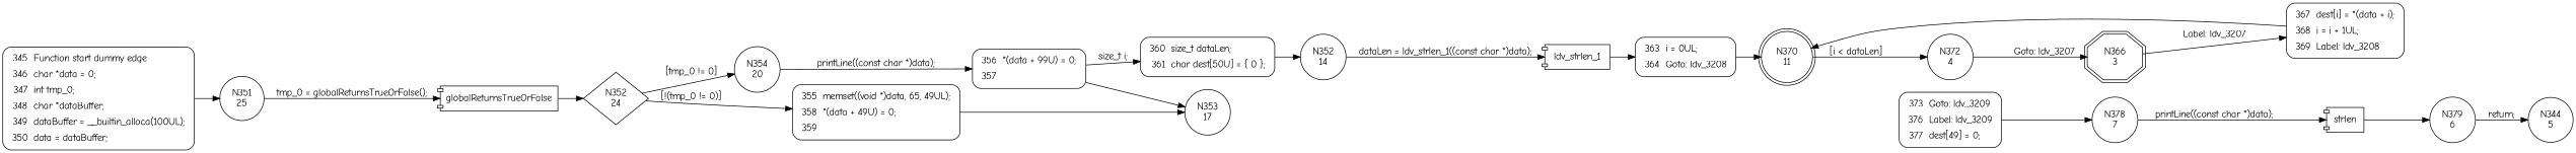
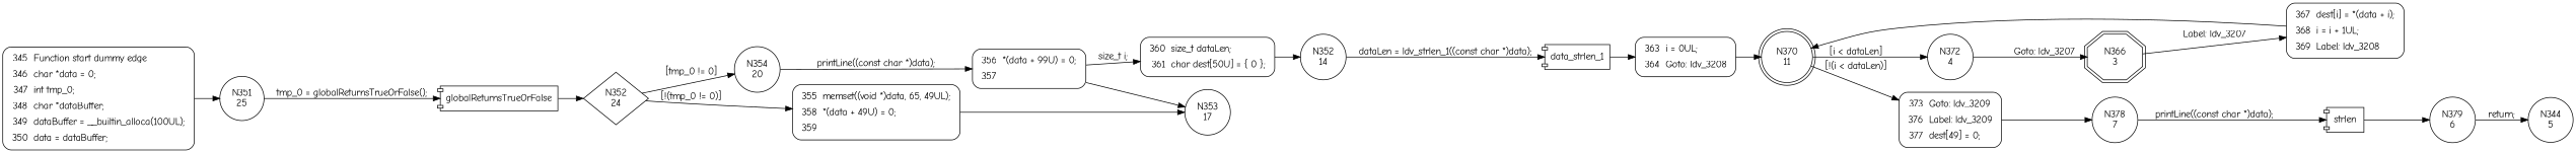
  digraph {
    fontname="Comic Neue"
    rankdir=LR
    node [fontname="Comic Neue" shape=circle]
    edge [fontname="Comic Neue"]
    n1 [label="N351\n25"]
    n2 [label=globalReturnsTrueOrFalse shape=component]
    n3 [label="N352\n24" shape=diamond]
    n4 [label="N354\n20"]
    n5 [fillcolor=white label=<<table border="0" cellborder="0" cellpadding="3" bgcolor="white"><tr><td align="right">355</td><td align="left">memset((void *)data, 65, 49UL);</td></tr><tr><td align="right">358</td><td align="left">*(data + 49U) = 0;</td></tr><tr><td align="right">359</td><td align="left"></td></tr></table>> penwidth=1 shape=Mrecord style="filled,bold"]
    n6 [fillcolor=white label=<<table border="0" cellborder="0" cellpadding="3" bgcolor="white"><tr><td align="right">356</td><td align="left">*(data + 99U) = 0;</td></tr><tr><td align="right">357</td><td align="left"></td></tr></table>> penwidth=1 shape=Mrecord style="filled,bold"]
    n7 [label="N353\n17"]
    n8 [fillcolor=white label=<<table border="0" cellborder="0" cellpadding="3" bgcolor="white"><tr><td align="right">360</td><td align="left">size_t dataLen;</td></tr><tr><td align="right">361</td><td align="left">char dest[50U] = &#123; 0 &#125;;</td></tr></table>> penwidth=1 shape=Mrecord style="filled,bold"]
    n9 [label="N352\n14"]
-   n10 [label=ldv_strlen_1 shape=component]
+   n10 [label=data_strlen_1 shape=component]
    n11 [fillcolor=white label=<<table border="0" cellborder="0" cellpadding="3" bgcolor="white"><tr><td align="right">363</td><td align="left">i = 0UL;</td></tr><tr><td align="right">364</td><td align="left">Goto: ldv_3208</td></tr></table>> penwidth=1 shape=Mrecord style="filled,bold"]
    n12 [label="N370\n11" shape=doublecircle]
    n13 [label="N372\n4"]
    n14 [fillcolor=white label=<<table border="0" cellborder="0" cellpadding="3" bgcolor="white"><tr><td align="right">373</td><td align="left">Goto: ldv_3209</td></tr><tr><td align="right">376</td><td align="left">Label: ldv_3209</td></tr><tr><td align="right">377</td><td align="left">dest[49] = 0;</td></tr></table>> penwidth=1 shape=Mrecord style="filled,bold"]
    n15 [label="N366\n3" shape=doubleoctagon]
    n16 [label="N378\n7"]
    n17 [fillcolor=white label=<<table border="0" cellborder="0" cellpadding="3" bgcolor="white"><tr><td align="right">367</td><td align="left">dest[i] = *(data + i);</td></tr><tr><td align="right">368</td><td align="left">i = i + 1UL;</td></tr><tr><td align="right">369</td><td align="left">Label: ldv_3208</td></tr></table>> penwidth=1 shape=Mrecord style="filled,bold"]
    n18 [label=strlen shape=component]
    n19 [label="N379\n6"]
    n20 [label="N344\n5"]
    n21 [fillcolor=white label=<<table border="0" cellborder="0" cellpadding="3" bgcolor="white"><tr><td align="right">345</td><td align="left">Function start dummy edge</td></tr><tr><td align="right">346</td><td align="left">char *data = 0;</td></tr><tr><td align="right">347</td><td align="left">int tmp_0;</td></tr><tr><td align="right">348</td><td align="left">char *dataBuffer;</td></tr><tr><td align="right">349</td><td align="left">dataBuffer = __builtin_alloca(100UL);</td></tr><tr><td align="right">350</td><td align="left">data = dataBuffer;</td></tr></table>> penwidth=1 shape=Mrecord style="filled,bold"]
    n1 -> n2 [label="tmp_0 = globalReturnsTrueOrFalse();"]
    n2 -> n3
    n3 -> n4 [label="[tmp_0 != 0]"]
    n3 -> n5 [label="[!(tmp_0 != 0)]"]
    n4 -> n6 [label="printLine((const char *)data);"]
    n5 -> n7
    n6 -> n7
    n6 -> n8 [label="size_t i;"]
    n8 -> n9
    n9 -> n10 [label="dataLen = ldv_strlen_1((const char *)data);"]
    n10 -> n11
    n11 -> n12
    n12 -> n13 [label="[i < dataLen]"]
+   n12 -> n14 [label="[!(i < dataLen)]"]
    n13 -> n15 [label="Goto: ldv_3207"]
    n14 -> n16
    n15 -> n17 [label="Label: ldv_3207"]
    n16 -> n18 [label="printLine((const char *)data);"]
    n17 -> n12
    n18 -> n19
    n19 -> n20 [label="return;"]
    n21 -> n1
  }
